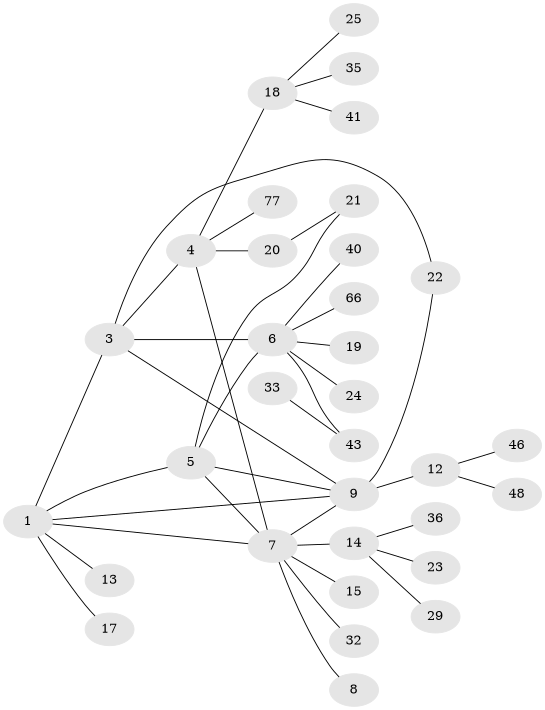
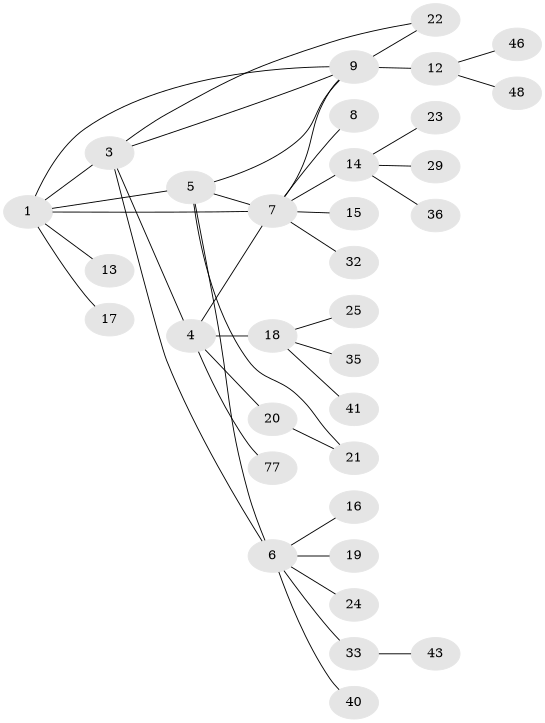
  graph {
    rankdir=LR
    node [color=gray90 style=filled]
    1 [super="+2"]
    3
    5
    7 [super="+28"]
    9 [super="+10"]
    13
    17
    4 [super="+42"]
    6 [super="+11"]
    22 [super="+31"]
    21 [super="+34"]
    8
    14 [super="+44"]
    15
    32 [super="+45"]
    12 [super="+47"]
    18 [super="+30"]
    20
    n19 [label=77]
-   16 [label=66]
+   16
    19
    24
    33 [super="+39"]
    40
    25
    35
    41
    43
    23 [super="+37"]
    29
    36 [super="+38"]
    46
    48
    1 -- 3
    1 -- 5
    1 -- 7
    1 -- 9
    1 -- 13
    1 -- 17
    3 -- 9
    3 -- 4
    3 -- 6
    3 -- 22
    5 -- 7
    5 -- 9
    5 -- 6
    5 -- 21
    7 -- 9
    7 -- 8
    7 -- 14
    7 -- 15
    7 -- 32
    9 -- 22
    9 -- 12
    4 -- 7
    4 -- 18
    4 -- 20
    4 -- n19
    6 -- 16
    6 -- 19
    6 -- 24
-   6 -- 43
+   6 -- 33
    6 -- 40
    14 -- 23
    14 -- 29
    14 -- 36
    12 -- 46
    12 -- 48
    18 -- 25
    18 -- 35
    18 -- 41
    20 -- 21
    33 -- 43
  }
